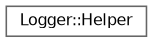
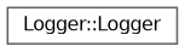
  digraph {
    rankdir=LR
-   n1 [color=grey40 fillcolor=white fontname=Helvetica fontsize=10 height=0.2 label="Logger::Helper" shape=box style=filled width=0.4]
+   n1 [color=grey40 fillcolor=white fontname=Helvetica fontsize=10 height=0.2 label="Logger::Logger" shape=box style=filled width=0.4]
  }
